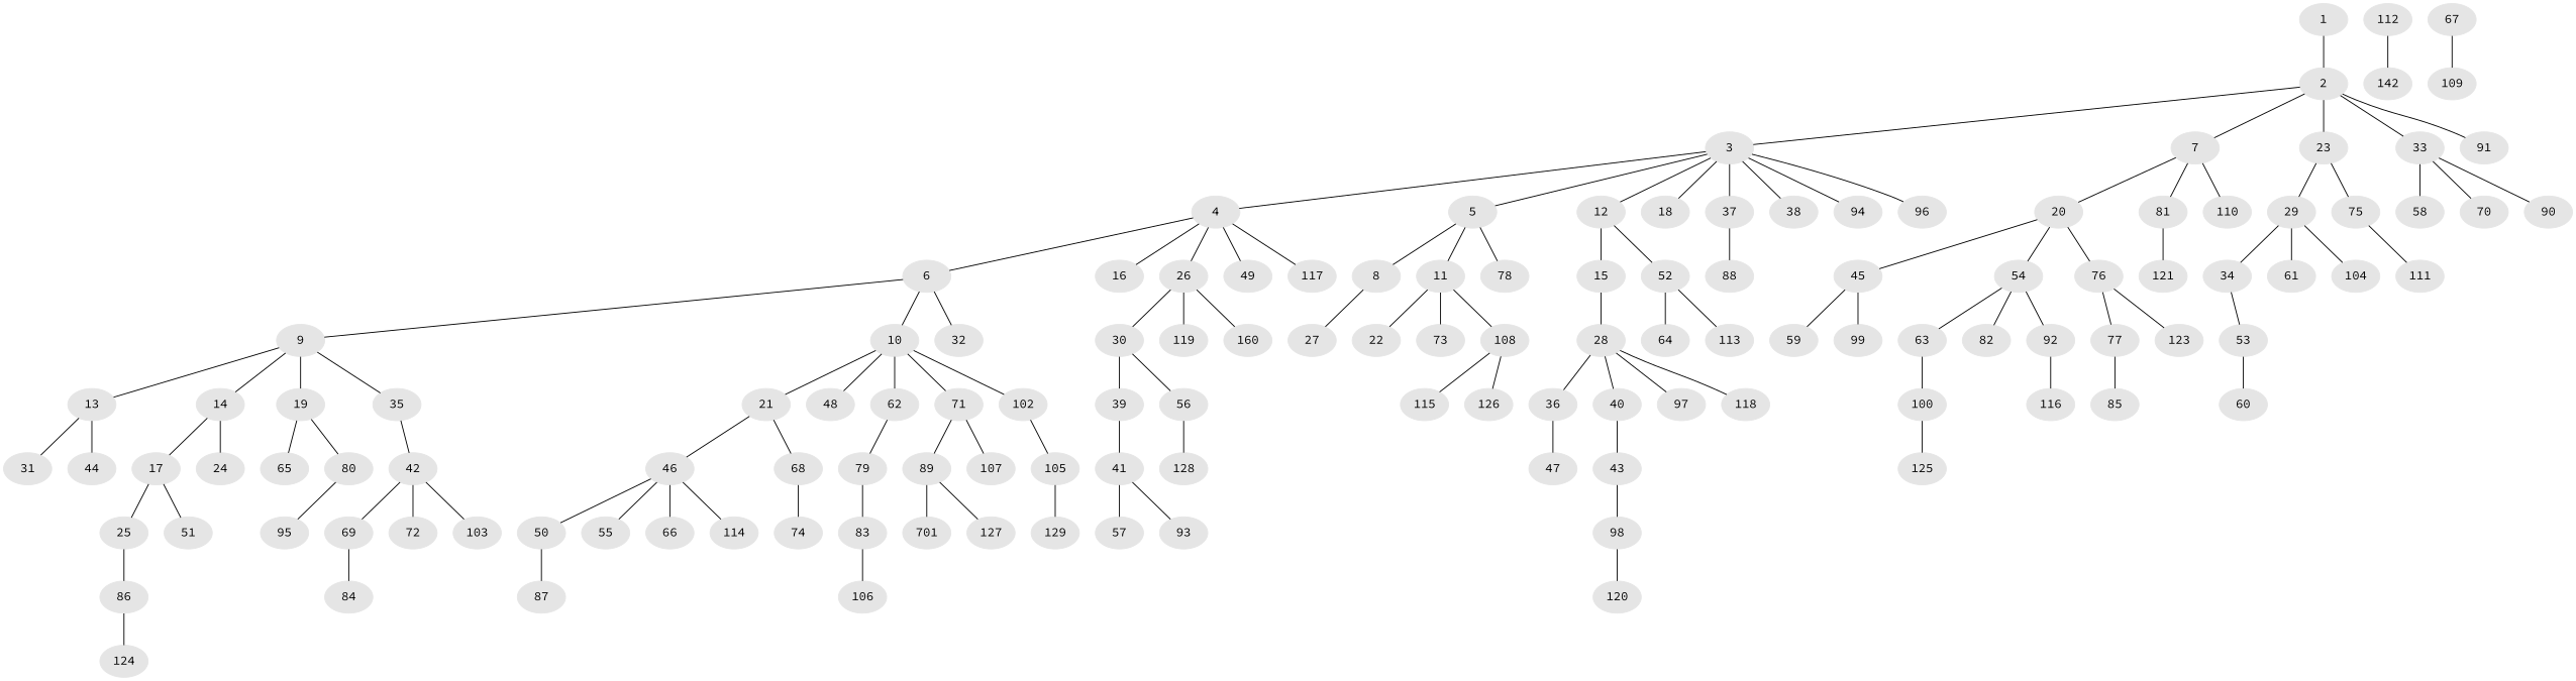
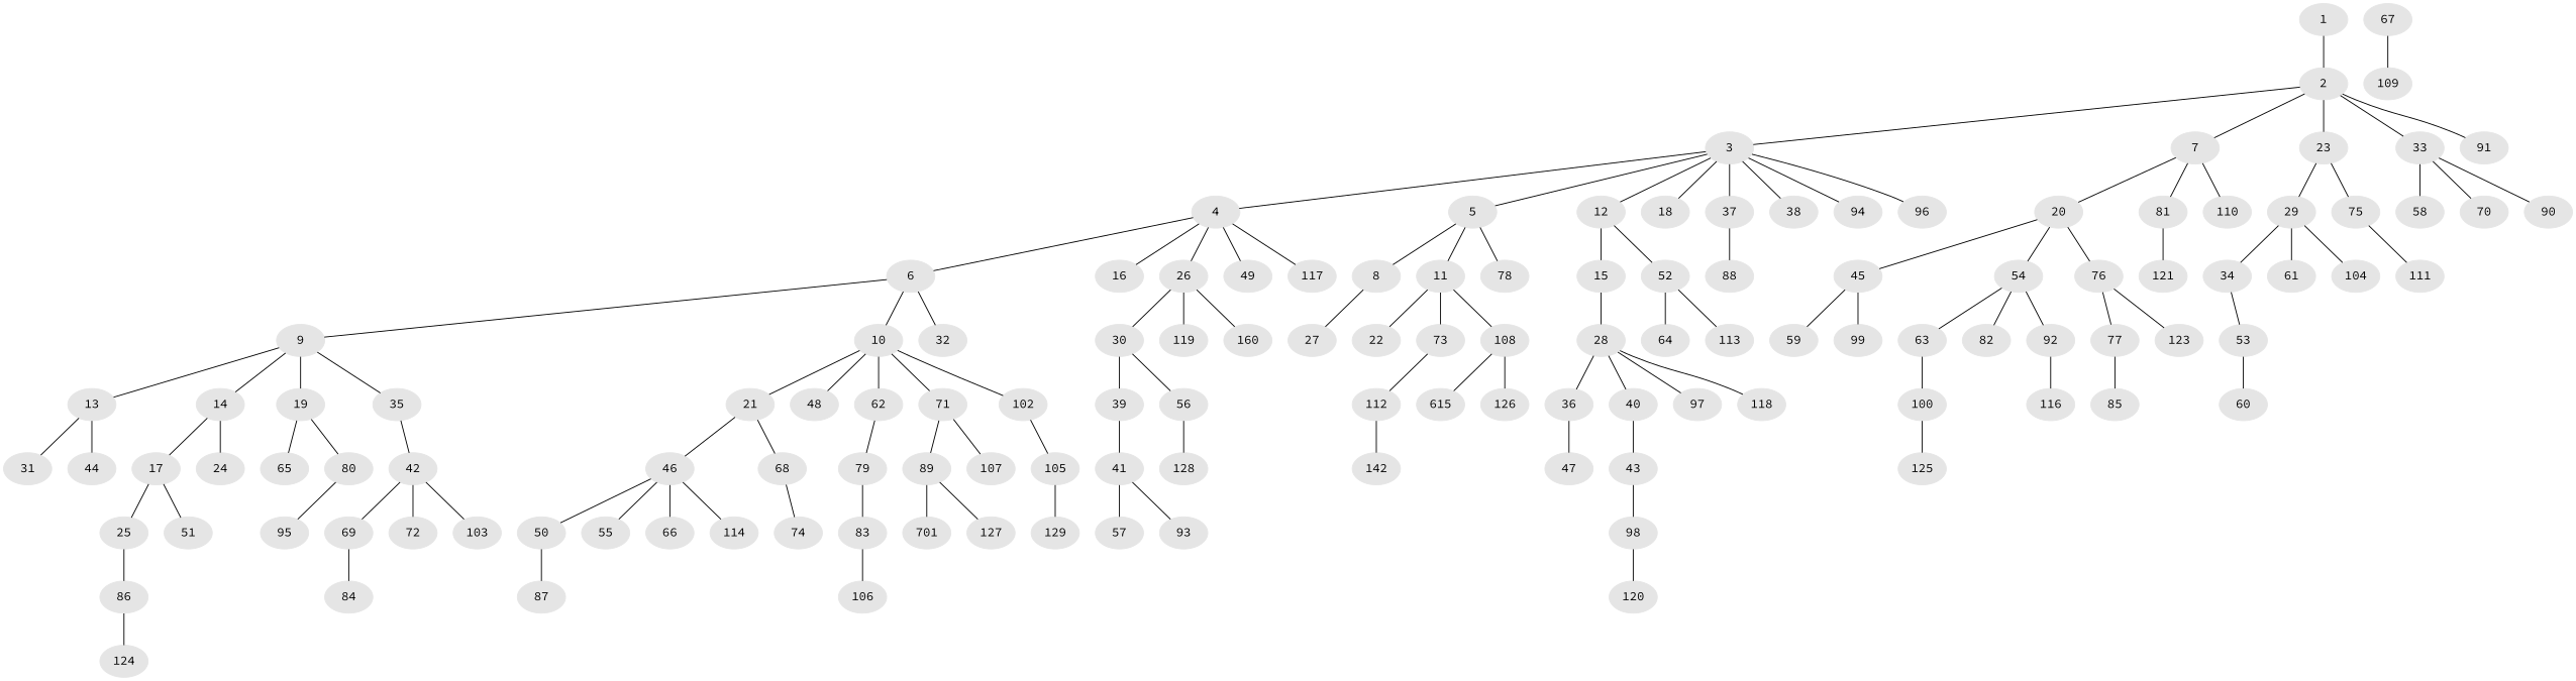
  graph {
    fontname="Source Code Pro"
    node [color=gray90 fontname="Source Code Pro" style=filled]
    edge [fontname="Source Code Pro"]
    1
    2
    3
    7
    23
    33
    91
    4
    5
    12
    18
    37
    38
    94
    96
    20
    81
    110
    29
    75
    58
    70
    90
    6
    16
    26
    49
    117
    8
    11
    78
    15
    52
    88
    9
    10
    32
    30
    119
    n40 [label=160]
    27
    22
    73
    108
    13
    14
    19
    35
    21
    48
    62
    71
    102
    45
    54
    76
    121
    31
    44
    17
    24
    65
    80
    42
    46
    68
    79
    89
    107
    105
    112
-   115
+   115 [label=615]
    126
    28
    64
    113
    25
    51
    36
    40
    97
    118
    86
    95
    59
    99
    63
    82
    92
    77
    123
    50
    55
    66
    114
    74
    34
    61
    104
    111
    124
    39
    56
    47
    43
    53
    41
    128
    60
    69
    72
    103
    57
    93
    98
    67
    109
    84
    120
    87
    100
    116
    83
    125
    n125 [label=701]
    127
    n127 [label=142]
    85
    106
    129
    1 -- 2
    2 -- 3
    2 -- 7
    2 -- 23
    2 -- 33
    2 -- 91
    3 -- 4
    3 -- 5
    3 -- 12
    3 -- 18
    3 -- 37
    3 -- 38
    3 -- 94
    3 -- 96
    7 -- 20
    7 -- 81
    7 -- 110
    23 -- 29
    23 -- 75
    33 -- 58
    33 -- 70
    33 -- 90
    4 -- 6
    4 -- 16
    4 -- 26
    4 -- 49
    4 -- 117
    5 -- 8
    5 -- 11
    5 -- 78
    12 -- 15
    12 -- 52
    37 -- 88
    20 -- 45
    20 -- 54
    20 -- 76
    81 -- 121
    29 -- 34
    29 -- 61
    29 -- 104
    75 -- 111
    6 -- 9
    6 -- 10
    6 -- 32
    26 -- 30
    26 -- 119
    26 -- n40
    8 -- 27
    11 -- 22
    11 -- 73
    11 -- 108
    15 -- 28
    52 -- 64
    52 -- 113
    9 -- 13
    9 -- 14
    9 -- 19
    9 -- 35
    10 -- 21
    10 -- 48
    10 -- 62
    10 -- 71
    10 -- 102
    30 -- 39
    30 -- 56
+   73 -- 112
    108 -- 115
    108 -- 126
    13 -- 31
    13 -- 44
    14 -- 17
    14 -- 24
    19 -- 65
    19 -- 80
    35 -- 42
    21 -- 46
    21 -- 68
    62 -- 79
    71 -- 89
    71 -- 107
    102 -- 105
    45 -- 59
    45 -- 99
    54 -- 63
    54 -- 82
    54 -- 92
    76 -- 77
    76 -- 123
    17 -- 25
    17 -- 51
    80 -- 95
    42 -- 69
    42 -- 72
    42 -- 103
    46 -- 50
    46 -- 55
    46 -- 66
    46 -- 114
    68 -- 74
    79 -- 83
    89 -- n125
    89 -- 127
    105 -- 129
    112 -- n127
    28 -- 36
    28 -- 40
    28 -- 97
    28 -- 118
    25 -- 86
    36 -- 47
    40 -- 43
    86 -- 124
    63 -- 100
    92 -- 116
    77 -- 85
    50 -- 87
    34 -- 53
    39 -- 41
    56 -- 128
    43 -- 98
    53 -- 60
    41 -- 57
    41 -- 93
    69 -- 84
    98 -- 120
    67 -- 109
    100 -- 125
    83 -- 106
  }
